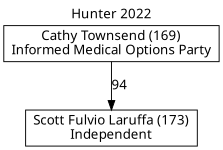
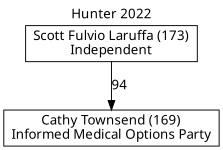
  digraph {
    label="Hunter 2022"
    labelloc=t
    mclimit=10
    fontname="Noto Sans"
    node [shape=box fontname="Noto Sans"]
    n1 [label="Scott Fulvio Laruffa (173)\nIndependent"]
    n2 [label="Cathy Townsend (169)\nInformed Medical Options Party"]
-   n2 -> n1 [label=94 fontname="Noto Sans"]
+   n1 -> n2 [label=94 fontname="Noto Sans"]
  }
